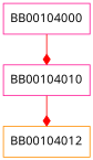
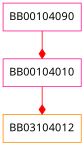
  digraph {
    fontname="Noto Sans"
    splines=ortho
    node [color=deeppink fontname="Noto Sans" shape=box]
    edge [arrowhead=diamond color=red fontname="Noto Sans"]
-   BB00104000
+   BB00104000 [label=BB00104090]
    BB00104010
-   BB00104012 [color=darkorange]
+   BB00104012 [color=darkorange label=BB03104012]
    BB00104000 -> BB00104010
    BB00104010 -> BB00104012
  }
